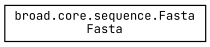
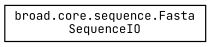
  digraph {
    rankdir=TB
    fontname="JetBrains Mono"
-   n1 [color=black fillcolor=white fontname="JetBrains Mono" fontsize=10 height=0.2 label="broad.core.sequence.Fasta\lFasta" shape=record style=filled width=0.4]
+   n1 [color=black fillcolor=white fontname="JetBrains Mono" fontsize=10 height=0.2 label="broad.core.sequence.Fasta\lSequenceIO" shape=record style=filled width=0.4]
  }
